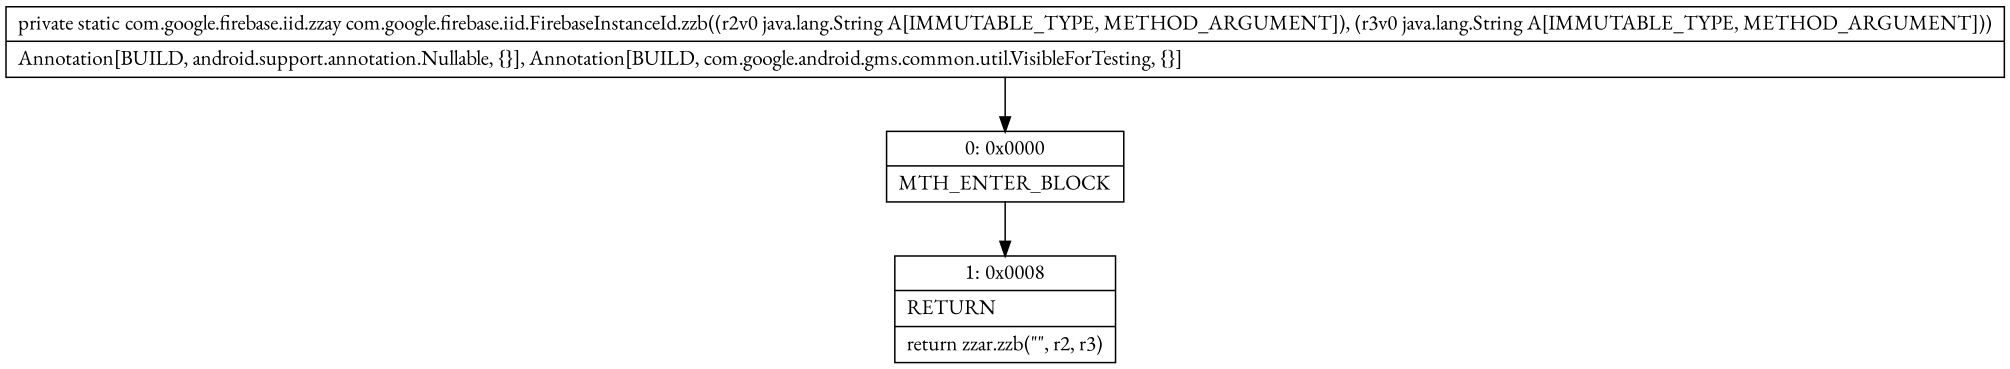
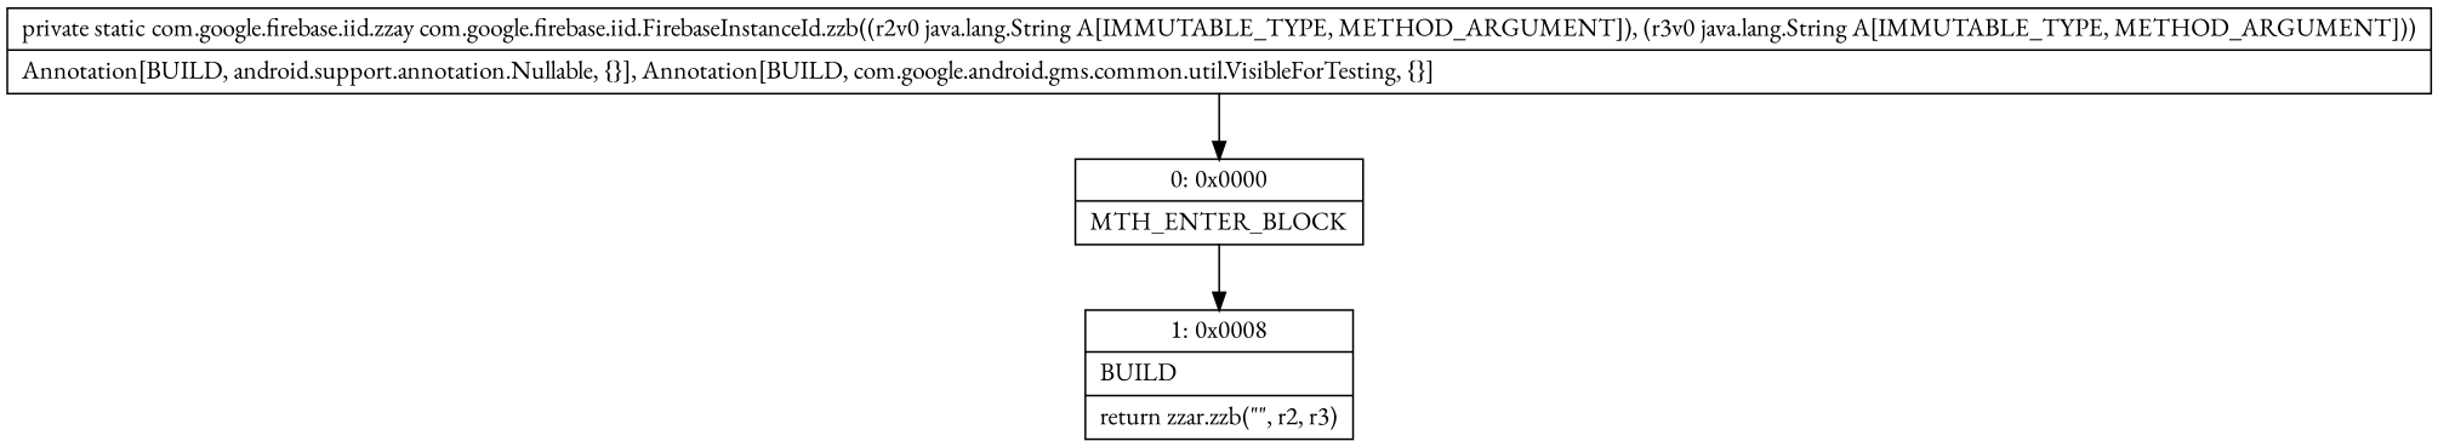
  digraph {
    fontname="EB Garamond"
    node [shape=record fontname="EB Garamond"]
    edge [fontname="EB Garamond"]
    n1 [label="{0\:\ 0x0000|MTH_ENTER_BLOCK\l}"]
-   n2 [label="{1\:\ 0x0008|RETURN\l|return zzar.zzb(\"\", r2, r3)\l}"]
+   n2 [label="{1\:\ 0x0008|BUILD\l|return zzar.zzb(\"\", r2, r3)\l}"]
    n3 [label="{private static com.google.firebase.iid.zzay com.google.firebase.iid.FirebaseInstanceId.zzb((r2v0 java.lang.String A[IMMUTABLE_TYPE, METHOD_ARGUMENT]), (r3v0 java.lang.String A[IMMUTABLE_TYPE, METHOD_ARGUMENT]))  | Annotation[BUILD, android.support.annotation.Nullable, \{\}], Annotation[BUILD, com.google.android.gms.common.util.VisibleForTesting, \{\}]\l}"]
    n1 -> n2
    n3 -> n1
  }
